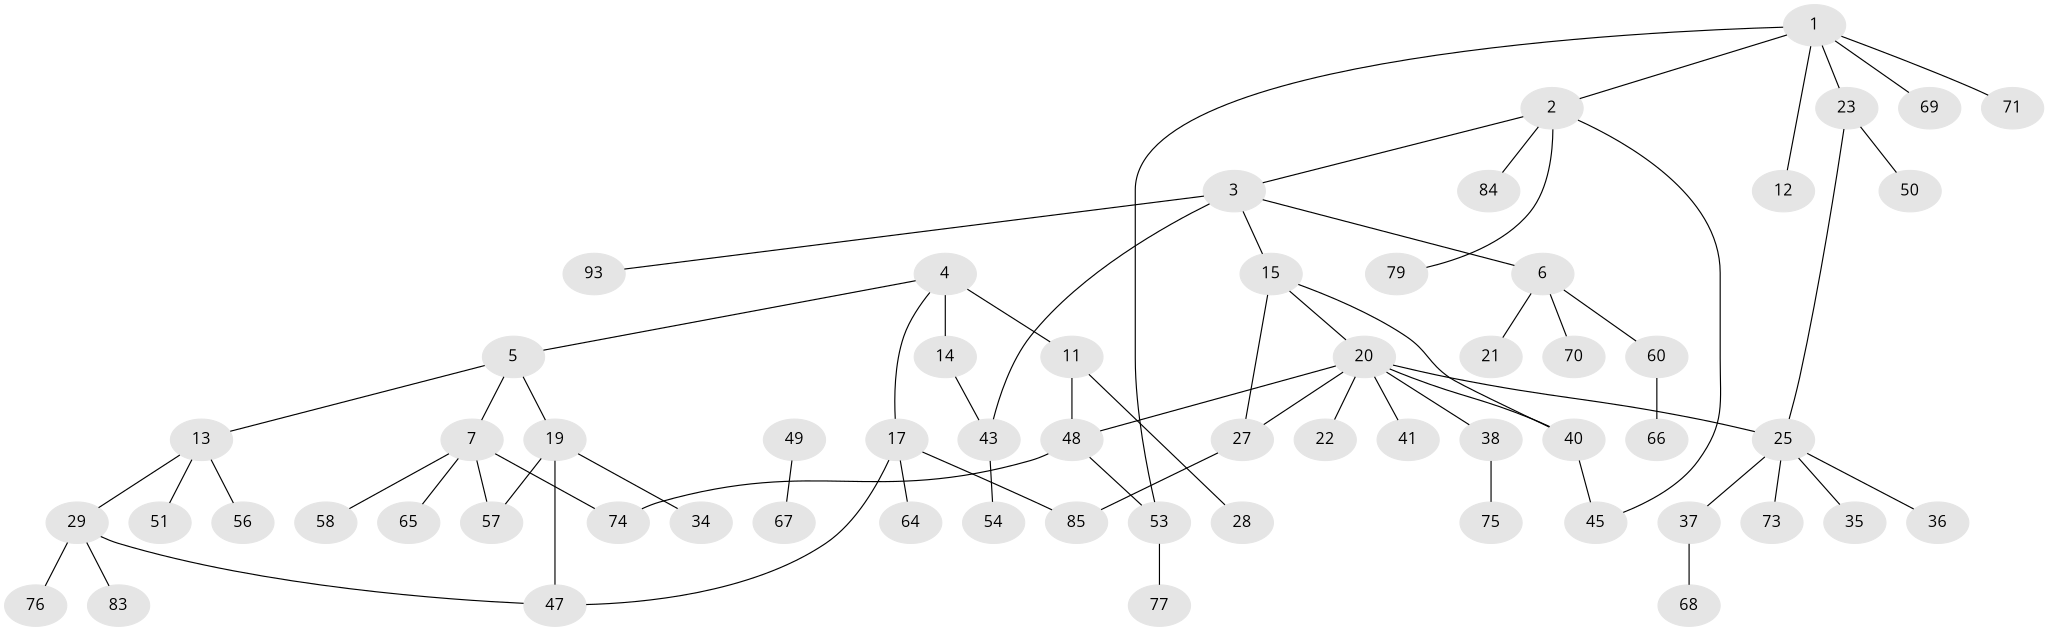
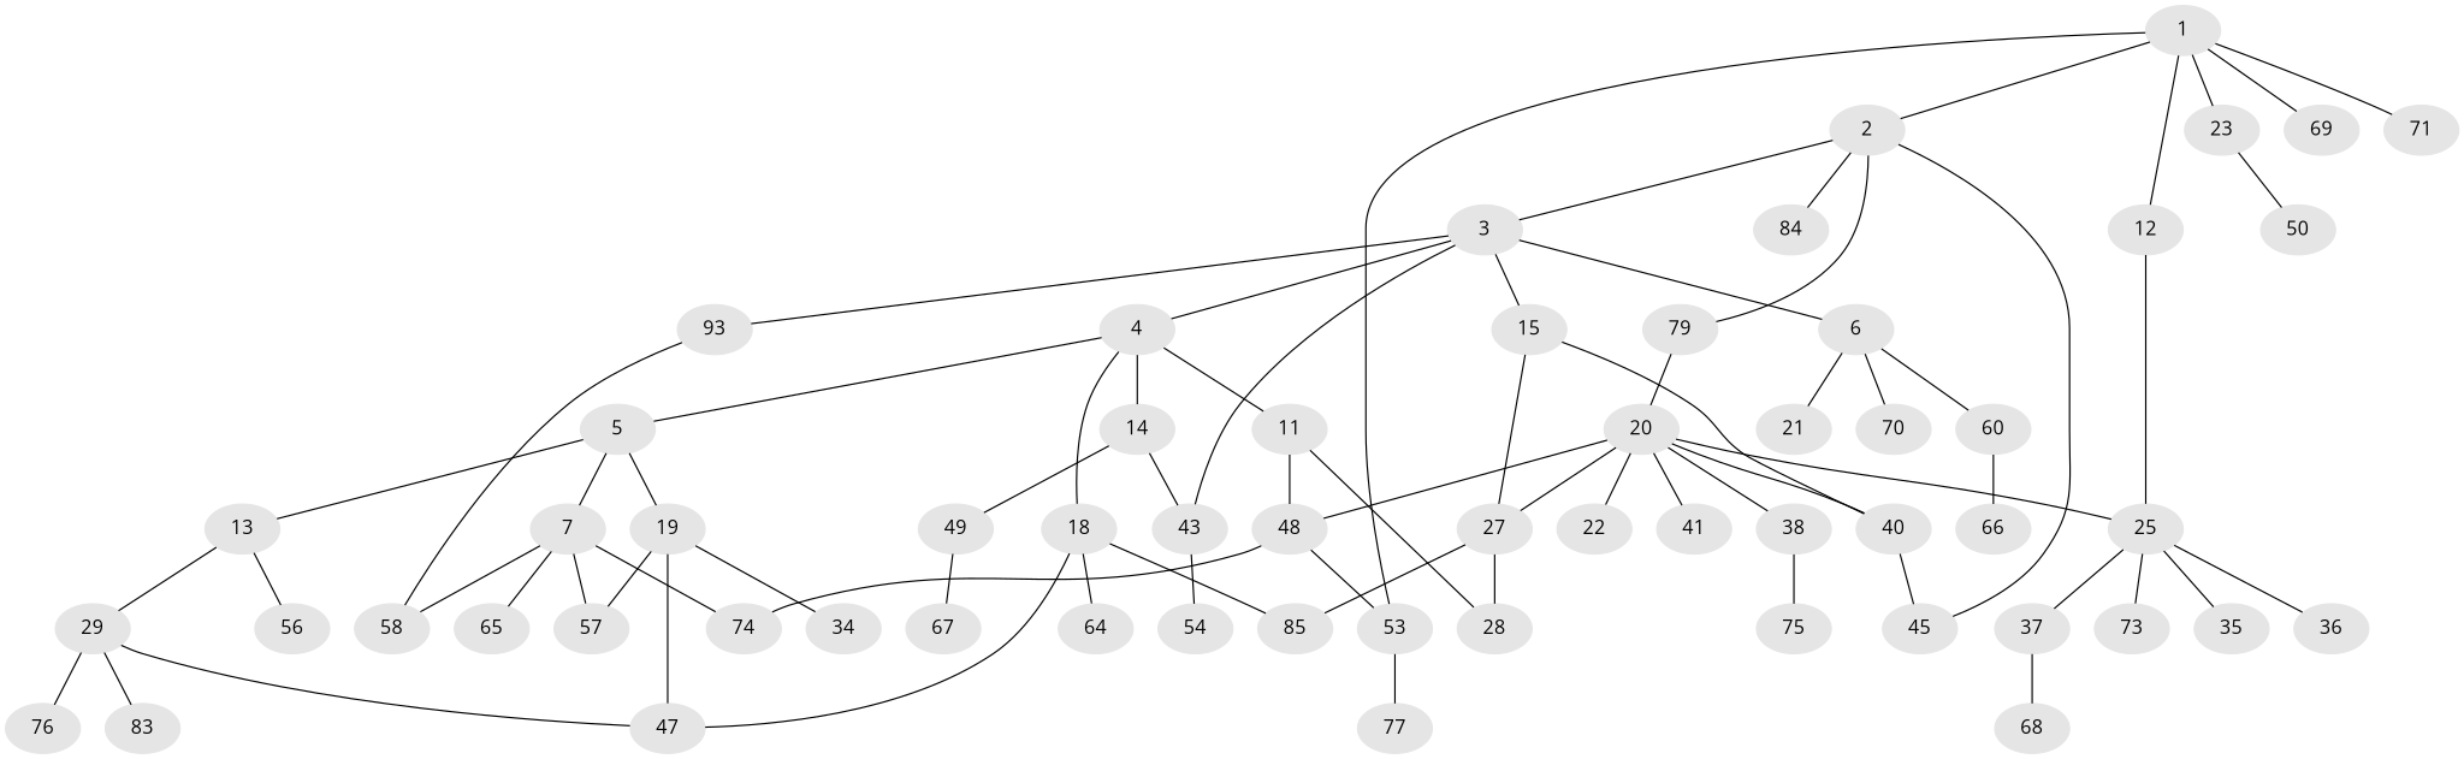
  graph {
    fontname="Open Sans"
    node [color=gray90 fontname="Open Sans" style=filled]
    edge [fontname="Open Sans"]
    1 [super="+18"]
    2 [super="+82"]
    12
    23 [super="+32"]
    53 [super="+62"]
    69
    71
    3 [super="+46"]
    45 [super="+81"]
    79
    84
    25 [super="+30"]
    50
    77
    4 [super="+10"]
    6 [super="+16"]
    15 [super="+26"]
    n18 [label=93]
    43 [super="+44"]
    5 [super="+9"]
    11 [super="+31"]
    14 [super="+52"]
-   17 [super="+39"]
+   17 [super="+39" label=18]
    21 [super="+80"]
    60
    70
    20 [super="+24"]
    27 [super="+72"]
    40 [super="+89"]
    58 [super="+78"]
    54
    7 [super="+8"]
    13 [super="+42"]
    19 [super="+87"]
    28
    48 [super="+88"]
    49
    47
    64
    85
    57
    65
    74
    29 [super="+63"]
-   51 [super="+61"]
    56
    34
    66
    35
    36
    37
    73
    76 [super="+86"]
    83
    22 [super="+55"]
    38 [super="+59"]
    41
    67
    75
    68
    1 -- 2
    1 -- 12
    1 -- 23
    1 -- 53
    1 -- 69
    1 -- 71
    2 -- 3
    2 -- 45
    2 -- 79
    2 -- 84
-   23 -- 25
+   12 -- 25
    23 -- 50
    53 -- 77
+   3 -- 4
    3 -- 6
    3 -- 15
    3 -- n18
    3 -- 43
    25 -- 35
    25 -- 36
    25 -- 37
    25 -- 73
    4 -- 5
    4 -- 11
    4 -- 14
    4 -- 17
    6 -- 21
    6 -- 60
    6 -- 70
-   15 -- 20
+   79 -- 20
    15 -- 27
    15 -- 40
+   n18 -- 58
    43 -- 54
    5 -- 7
    5 -- 13
    5 -- 19
    11 -- 28
    11 -- 48
    14 -- 43
+   14 -- 49
    17 -- 47
    17 -- 64
    17 -- 85
    60 -- 66
    20 -- 25
    20 -- 27
    20 -- 40
    20 -- 48
    20 -- 22
    20 -- 38
    20 -- 41
+   27 -- 28
    27 -- 85
    40 -- 45
    7 -- 58
    7 -- 57
    7 -- 65
    7 -- 74
    13 -- 29
-   13 -- 51
    13 -- 56
    19 -- 47
    19 -- 57
    19 -- 34
    48 -- 53
    48 -- 74
    49 -- 67
    29 -- 47
    29 -- 76
    29 -- 83
    37 -- 68
    38 -- 75
  }
